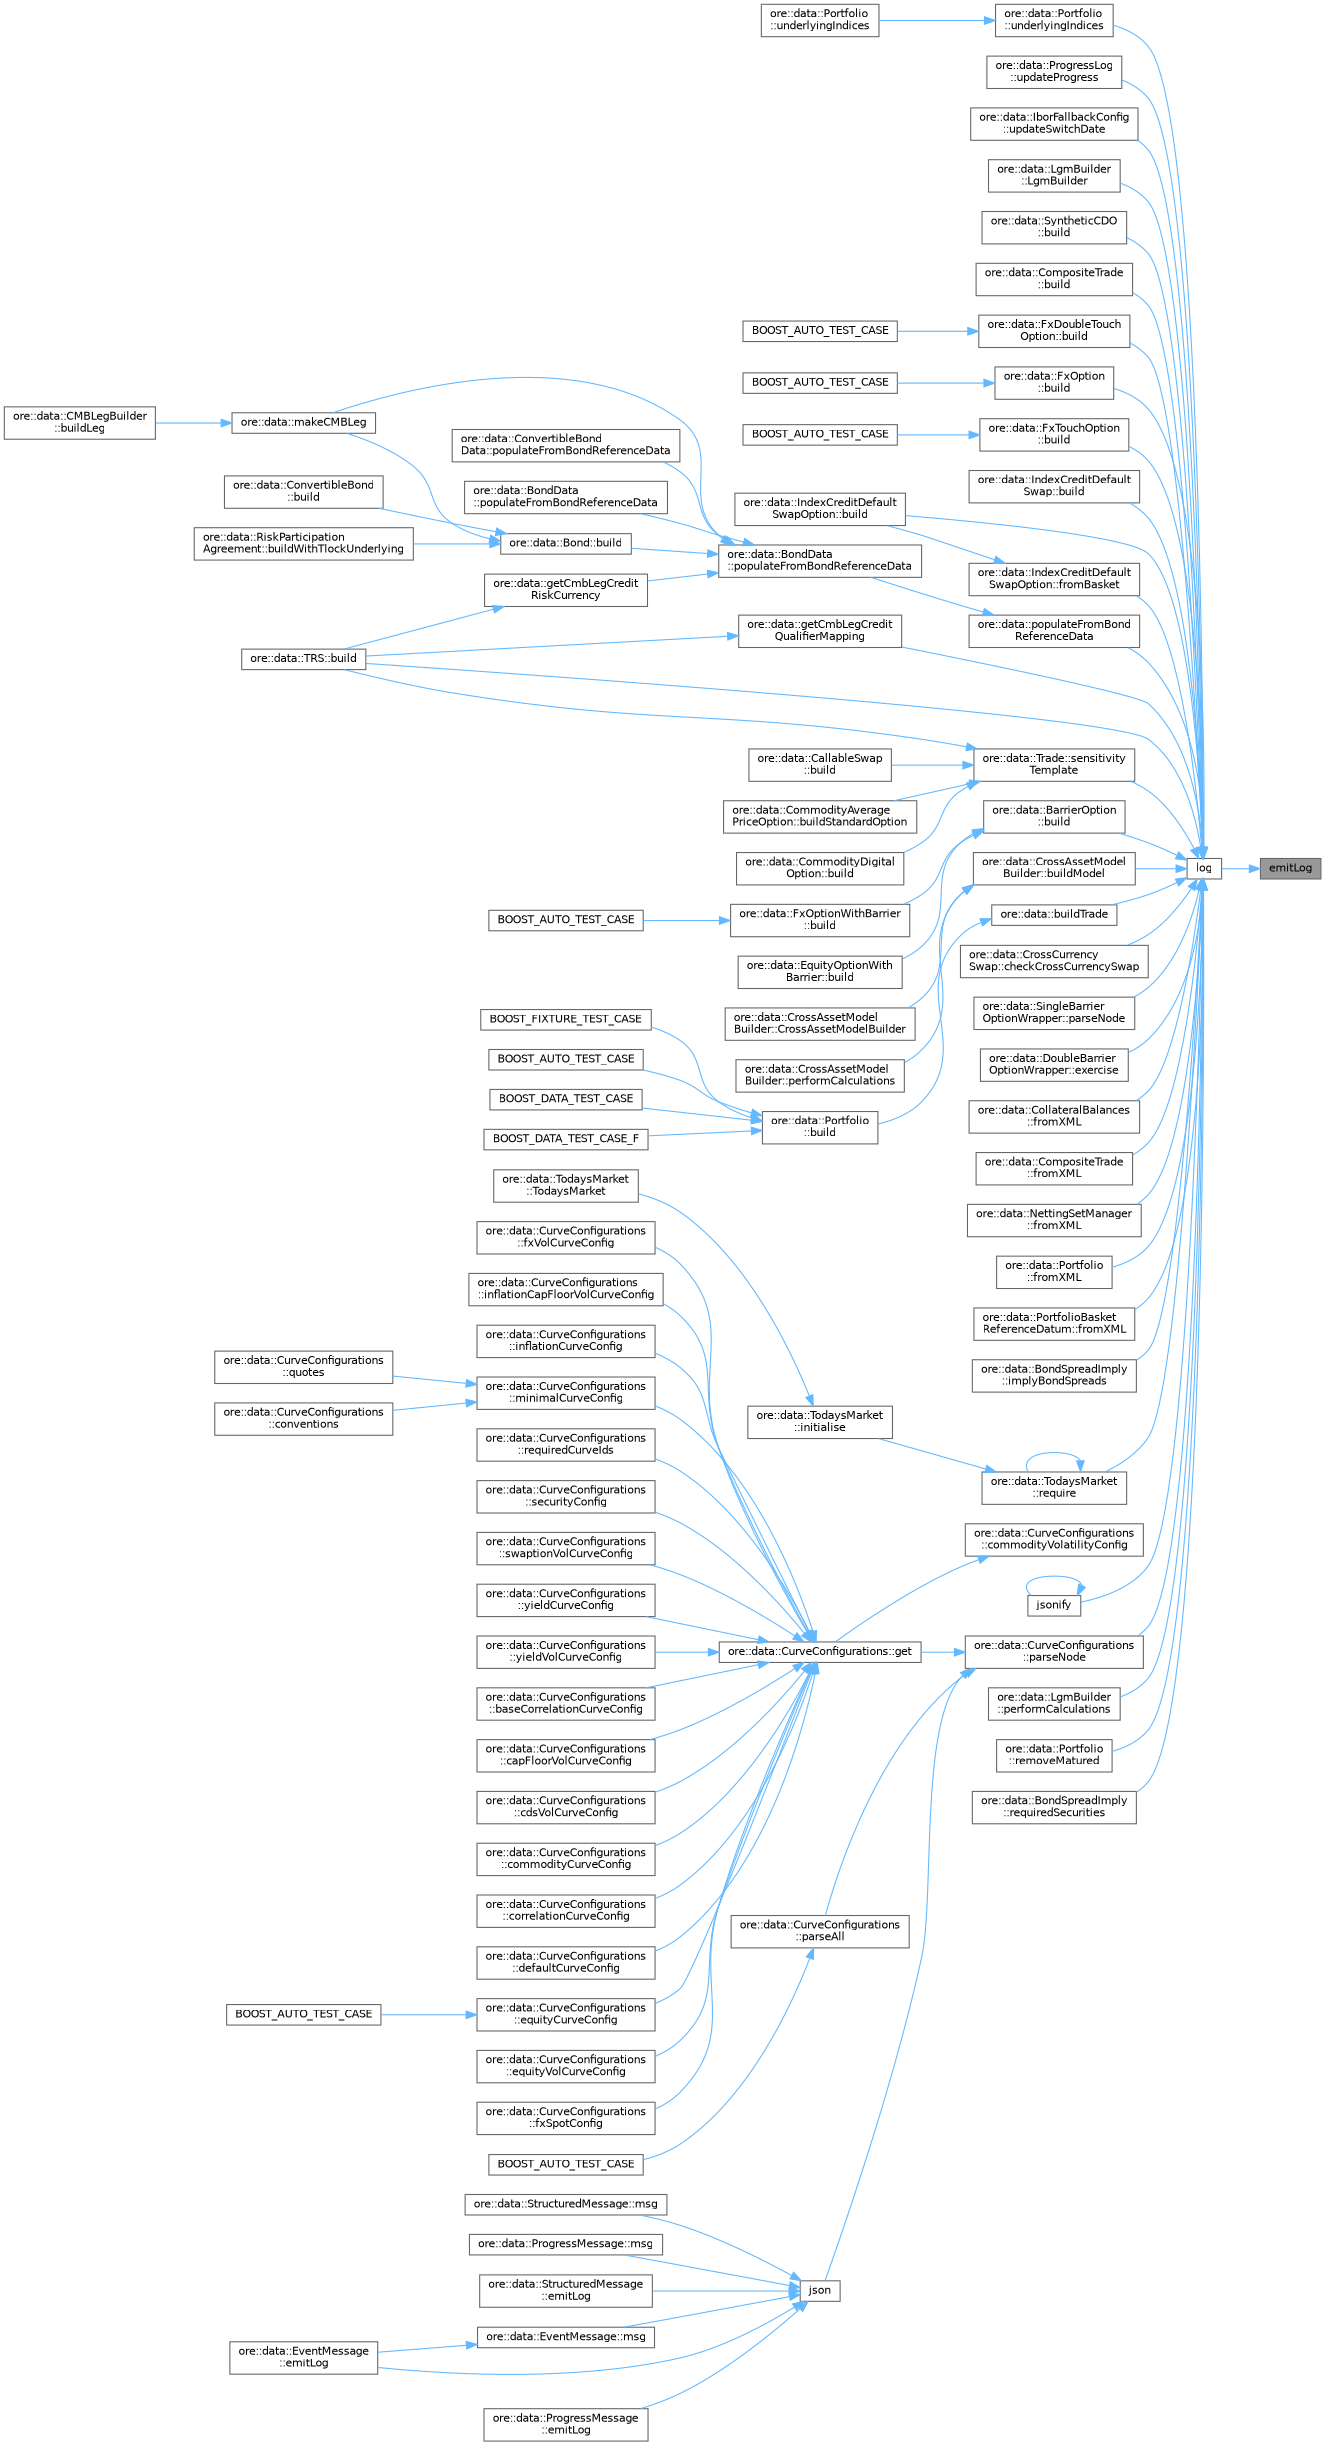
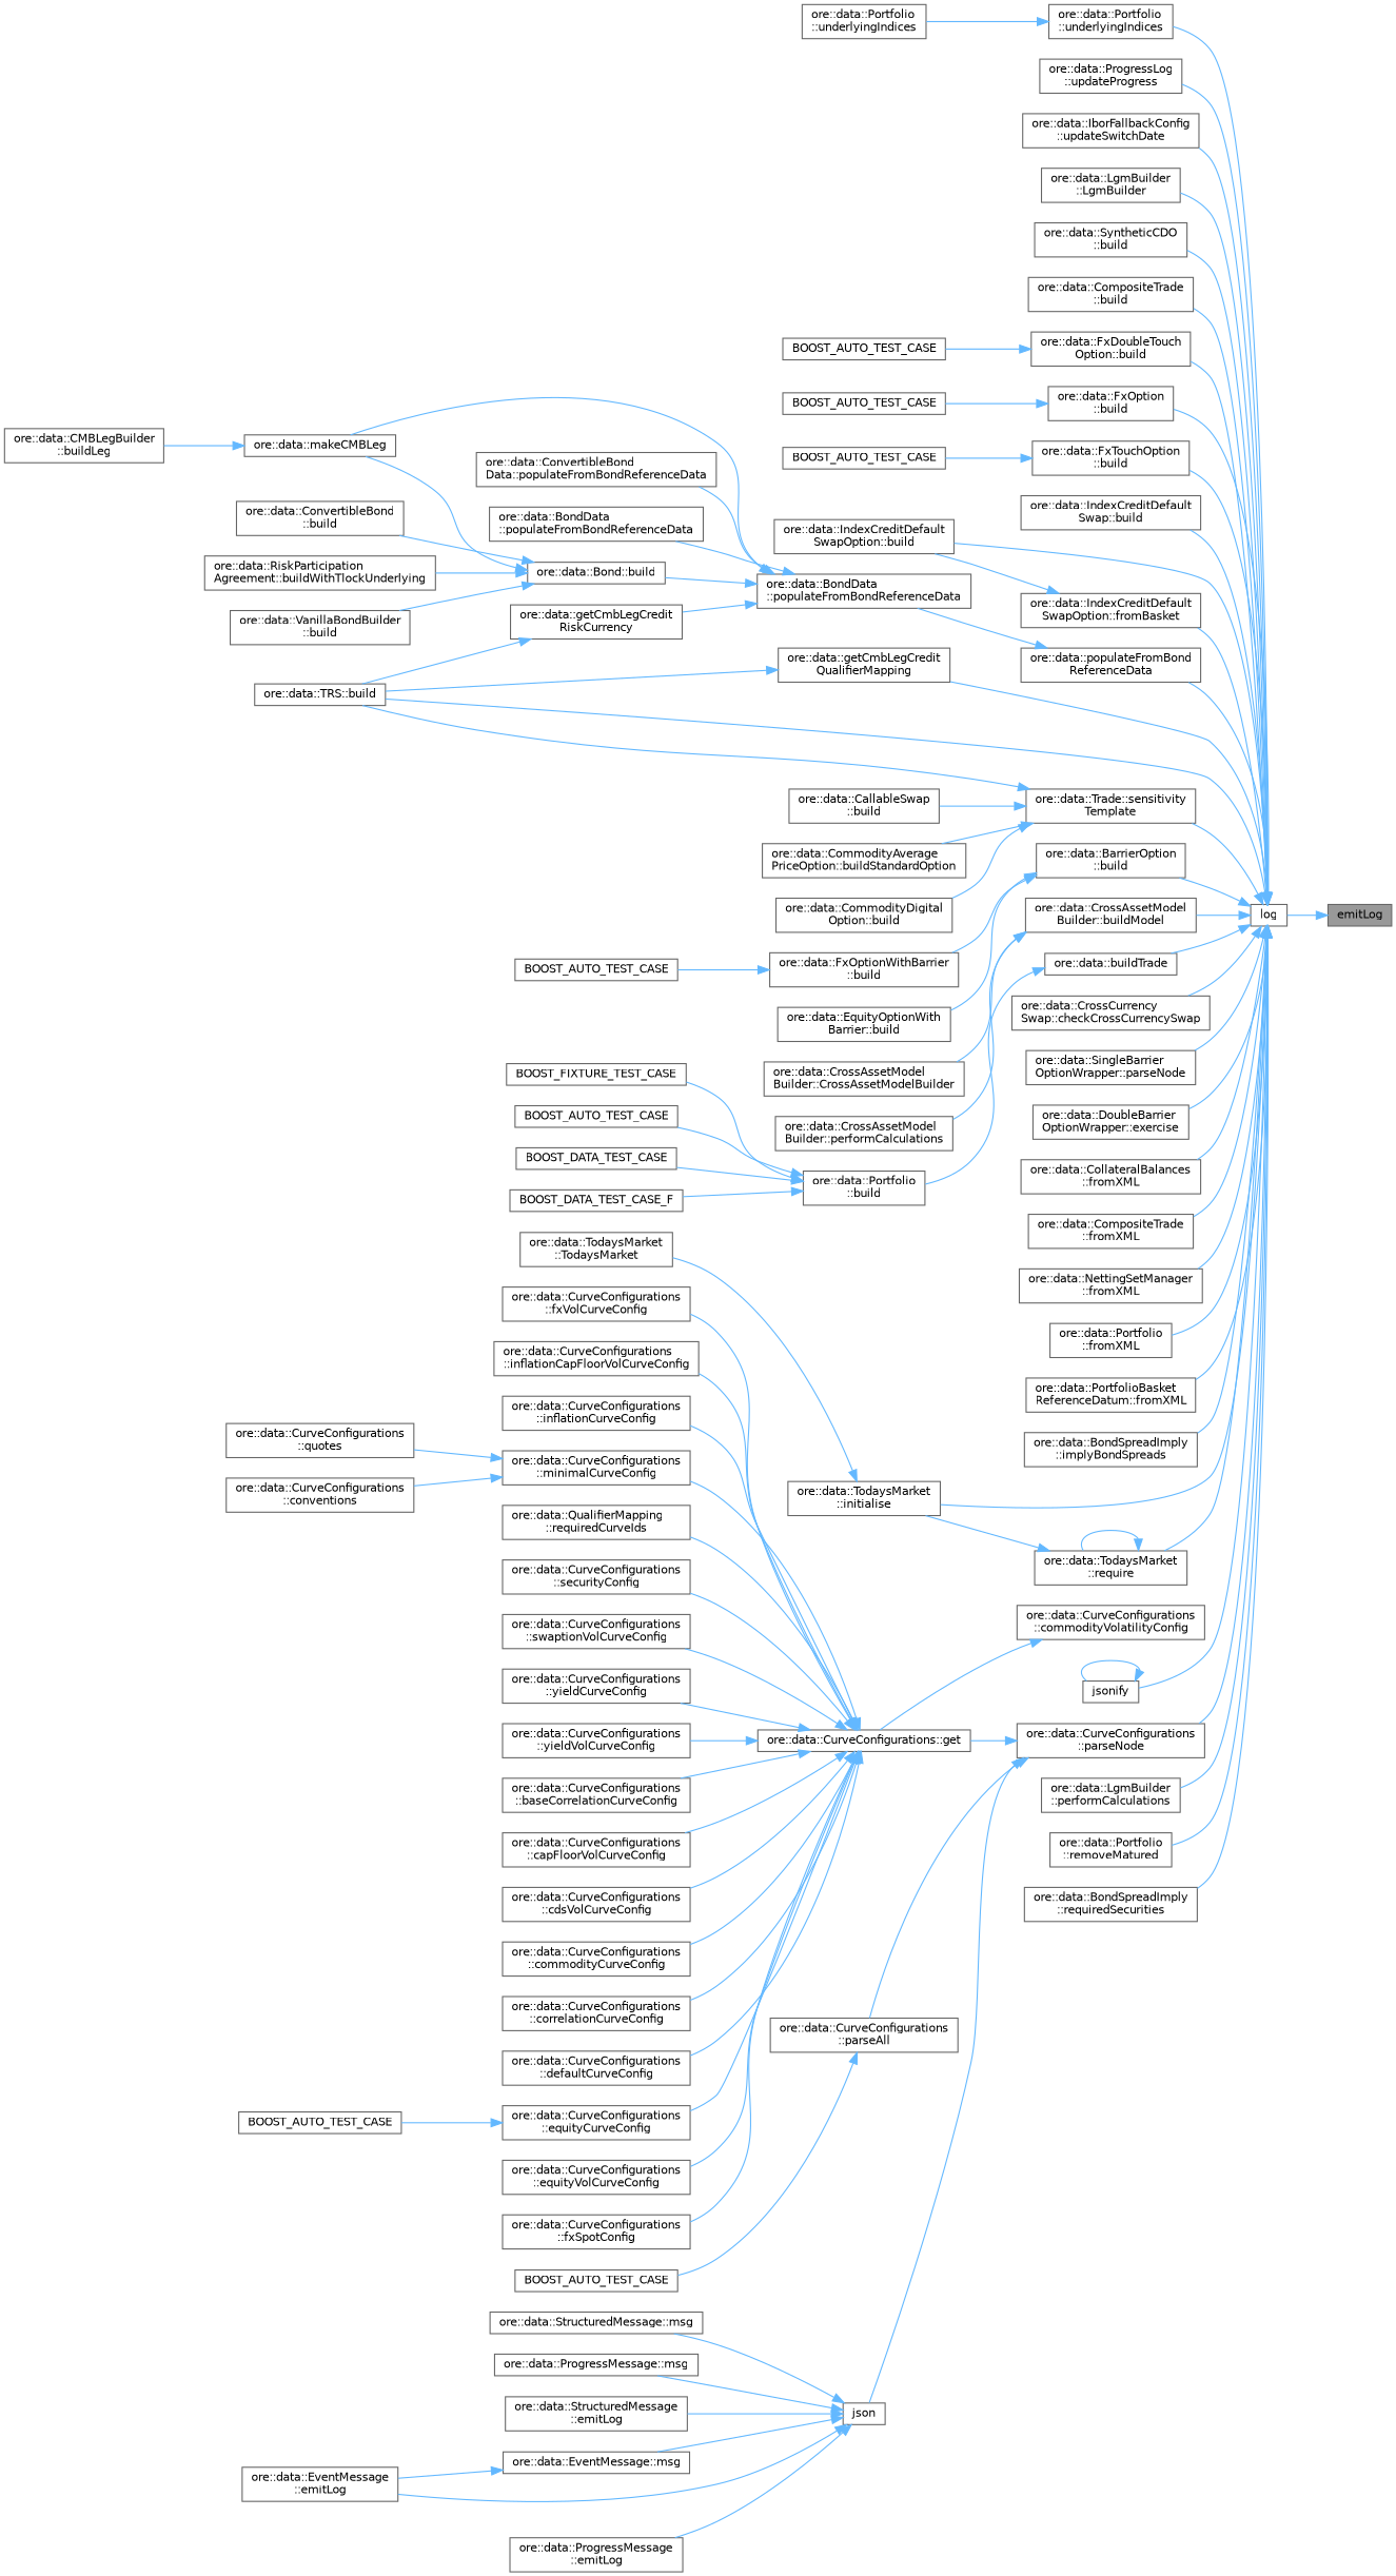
  digraph {
    rankdir=RL
    node [color=grey40 fillcolor=white fontname=Helvetica fontsize=10 shape=box style=filled]
    edge [color=steelblue1 dir=back fontname=Helvetica fontsize=10 labelfontname=Helvetica labelfontsize=10 style=solid]
    n1 [color=gray40 fillcolor=grey60 fontcolor=black height=0.2 label=emitLog width=0.4]
    n2 [height=0.2 label=log width=0.4]
    n3 [height=0.2 label="ore::data::LgmBuilder\l::LgmBuilder" width=0.4]
    n4 [height=0.2 label="ore::data::SyntheticCDO\l::build" width=0.4]
    n5 [height=0.2 label="ore::data::CompositeTrade\l::build" width=0.4]
    n6 [height=0.2 label="ore::data::FxDoubleTouch\lOption::build" width=0.4]
    n7 [height=0.2 label="ore::data::FxOption\l::build" width=0.4]
    n8 [height=0.2 label="ore::data::FxTouchOption\l::build" width=0.4]
    n9 [height=0.2 label="ore::data::IndexCreditDefault\lSwap::build" width=0.4]
    n10 [height=0.2 label="ore::data::IndexCreditDefault\lSwapOption::build" width=0.4]
    n11 [height=0.2 label="ore::data::TRS::build" width=0.4]
    n12 [height=0.2 label="ore::data::BarrierOption\l::build" width=0.4]
    n13 [height=0.2 label="ore::data::CrossAssetModel\lBuilder::buildModel" width=0.4]
    n14 [height=0.2 label="ore::data::buildTrade" width=0.4]
    n15 [height=0.2 label="ore::data::CrossCurrency\lSwap::checkCrossCurrencySwap" width=0.4]
    n16 [height=0.2 label="ore::data::SingleBarrier\lOptionWrapper::parseNode" width=0.4]
    n17 [height=0.2 label="ore::data::DoubleBarrier\lOptionWrapper::exercise" width=0.4]
    n18 [height=0.2 label="ore::data::IndexCreditDefault\lSwapOption::fromBasket" width=0.4]
    n19 [height=0.2 label="ore::data::CollateralBalances\l::fromXML" width=0.4]
    n20 [height=0.2 label="ore::data::CompositeTrade\l::fromXML" width=0.4]
    n21 [height=0.2 label="ore::data::NettingSetManager\l::fromXML" width=0.4]
    n22 [height=0.2 label="ore::data::Portfolio\l::fromXML" width=0.4]
    n23 [height=0.2 label="ore::data::PortfolioBasket\lReferenceDatum::fromXML" width=0.4]
    n24 [height=0.2 label="ore::data::getCmbLegCredit\lQualifierMapping" width=0.4]
    n25 [height=0.2 label="ore::data::BondSpreadImply\l::implyBondSpreads" width=0.4]
    n26 [height=0.2 label="ore::data::TodaysMarket\l::initialise" width=0.4]
    n27 [height=0.2 label=jsonify width=0.4]
    n28 [height=0.2 label="ore::data::CurveConfigurations\l::parseNode" width=0.4]
    n29 [height=0.2 label="ore::data::LgmBuilder\l::performCalculations" width=0.4]
    n30 [height=0.2 label="ore::data::populateFromBond\lReferenceData" width=0.4]
    n31 [height=0.2 label="ore::data::Portfolio\l::removeMatured" width=0.4]
    n32 [height=0.2 label="ore::data::TodaysMarket\l::require" width=0.4]
    n33 [height=0.2 label="ore::data::BondSpreadImply\l::requiredSecurities" width=0.4]
    n34 [height=0.2 label="ore::data::Trade::sensitivity\lTemplate" width=0.4]
    n35 [height=0.2 label="ore::data::Portfolio\l::underlyingIndices" width=0.4]
    n36 [height=0.2 label="ore::data::ProgressLog\l::updateProgress" width=0.4]
    n37 [height=0.2 label="ore::data::IborFallbackConfig\l::updateSwitchDate" width=0.4]
    n38 [height=0.2 label=BOOST_AUTO_TEST_CASE width=0.4]
    n39 [height=0.2 label=BOOST_AUTO_TEST_CASE width=0.4]
    n40 [height=0.2 label=BOOST_AUTO_TEST_CASE width=0.4]
    n41 [height=0.2 label="ore::data::FxOptionWithBarrier\l::build" width=0.4]
    n42 [height=0.2 label="ore::data::EquityOptionWith\lBarrier::build" width=0.4]
    n43 [height=0.2 label="ore::data::CrossAssetModel\lBuilder::CrossAssetModelBuilder" width=0.4]
    n44 [height=0.2 label="ore::data::CrossAssetModel\lBuilder::performCalculations" width=0.4]
    n45 [height=0.2 label="ore::data::Portfolio\l::build" width=0.4]
    n46 [height=0.2 label="ore::data::TodaysMarket\l::TodaysMarket" width=0.4]
    n47 [height=0.2 label=json width=0.4]
    n48 [height=0.2 label="ore::data::CurveConfigurations::get" width=0.4]
    n49 [height=0.2 label="ore::data::CurveConfigurations\l::parseAll" width=0.4]
    n50 [height=0.2 label="ore::data::BondData\l::populateFromBondReferenceData" width=0.4]
    n51 [height=0.2 label="ore::data::CommodityDigital\lOption::build" width=0.4]
    n52 [height=0.2 label="ore::data::CallableSwap\l::build" width=0.4]
    n53 [height=0.2 label="ore::data::CommodityAverage\lPriceOption::buildStandardOption" width=0.4]
    n54 [height=0.2 label="ore::data::Portfolio\l::underlyingIndices" width=0.4]
    n55 [height=0.2 label=BOOST_AUTO_TEST_CASE width=0.4]
    n56 [height=0.2 label=BOOST_AUTO_TEST_CASE width=0.4]
    n57 [height=0.2 label=BOOST_DATA_TEST_CASE width=0.4]
    n58 [height=0.2 label=BOOST_DATA_TEST_CASE_F width=0.4]
    n59 [height=0.2 label=BOOST_FIXTURE_TEST_CASE width=0.4]
    n60 [height=0.2 label="ore::data::StructuredMessage\l::emitLog" width=0.4]
    n61 [height=0.2 label="ore::data::EventMessage\l::emitLog" width=0.4]
    n62 [height=0.2 label="ore::data::ProgressMessage\l::emitLog" width=0.4]
    n63 [height=0.2 label="ore::data::StructuredMessage::msg" width=0.4]
    n64 [height=0.2 label="ore::data::EventMessage::msg" width=0.4]
    n65 [height=0.2 label="ore::data::ProgressMessage::msg" width=0.4]
    n66 [height=0.2 label="ore::data::CurveConfigurations\l::baseCorrelationCurveConfig" width=0.4]
    n67 [height=0.2 label="ore::data::CurveConfigurations\l::capFloorVolCurveConfig" width=0.4]
    n68 [height=0.2 label="ore::data::CurveConfigurations\l::cdsVolCurveConfig" width=0.4]
    n69 [height=0.2 label="ore::data::CurveConfigurations\l::commodityCurveConfig" width=0.4]
    n70 [height=0.2 label="ore::data::CurveConfigurations\l::correlationCurveConfig" width=0.4]
    n71 [height=0.2 label="ore::data::CurveConfigurations\l::defaultCurveConfig" width=0.4]
    n72 [height=0.2 label="ore::data::CurveConfigurations\l::equityCurveConfig" width=0.4]
    n73 [height=0.2 label="ore::data::CurveConfigurations\l::equityVolCurveConfig" width=0.4]
    n74 [height=0.2 label="ore::data::CurveConfigurations\l::fxSpotConfig" width=0.4]
    n75 [height=0.2 label="ore::data::CurveConfigurations\l::fxVolCurveConfig" width=0.4]
    n76 [height=0.2 label="ore::data::CurveConfigurations\l::inflationCapFloorVolCurveConfig" width=0.4]
    n77 [height=0.2 label="ore::data::CurveConfigurations\l::inflationCurveConfig" width=0.4]
    n78 [height=0.2 label="ore::data::CurveConfigurations\l::minimalCurveConfig" width=0.4]
-   n79 [height=0.2 label="ore::data::CurveConfigurations\l::requiredCurveIds" width=0.4]
+   n79 [height=0.2 label="ore::data::QualifierMapping\l::requiredCurveIds" width=0.4]
    n80 [height=0.2 label="ore::data::CurveConfigurations\l::securityConfig" width=0.4]
    n81 [height=0.2 label="ore::data::CurveConfigurations\l::swaptionVolCurveConfig" width=0.4]
    n82 [height=0.2 label="ore::data::CurveConfigurations\l::yieldCurveConfig" width=0.4]
    n83 [height=0.2 label="ore::data::CurveConfigurations\l::yieldVolCurveConfig" width=0.4]
    n84 [height=0.2 label=BOOST_AUTO_TEST_CASE width=0.4]
    n85 [height=0.2 label="ore::data::CurveConfigurations\l::commodityVolatilityConfig" width=0.4]
    n86 [height=0.2 label=BOOST_AUTO_TEST_CASE width=0.4]
    n87 [height=0.2 label="ore::data::CurveConfigurations\l::conventions" width=0.4]
    n88 [height=0.2 label="ore::data::CurveConfigurations\l::quotes" width=0.4]
    n89 [height=0.2 label="ore::data::Bond::build" width=0.4]
    n90 [height=0.2 label="ore::data::makeCMBLeg" width=0.4]
    n91 [height=0.2 label="ore::data::getCmbLegCredit\lRiskCurrency" width=0.4]
    n92 [height=0.2 label="ore::data::ConvertibleBond\lData::populateFromBondReferenceData" width=0.4]
    n93 [height=0.2 label="ore::data::BondData\l::populateFromBondReferenceData" width=0.4]
+   n94 [height=0.2 label="ore::data::VanillaBondBuilder\l::build" width=0.4]
    n95 [height=0.2 label="ore::data::ConvertibleBond\l::build" width=0.4]
    n96 [height=0.2 label="ore::data::RiskParticipation\lAgreement::buildWithTlockUnderlying" width=0.4]
    n97 [height=0.2 label="ore::data::CMBLegBuilder\l::buildLeg" width=0.4]
    n1 -> n2
    n2 -> n3
    n2 -> n4
    n2 -> n5
    n2 -> n6
    n2 -> n7
    n2 -> n8
    n2 -> n9
    n2 -> n10
    n2 -> n11
    n2 -> n12
    n2 -> n13
    n2 -> n14
    n2 -> n15
    n2 -> n16
    n2 -> n17
    n2 -> n18
    n2 -> n19
    n2 -> n20
    n2 -> n21
    n2 -> n22
    n2 -> n23
    n2 -> n24
    n2 -> n25
+   n2 -> n26
    n2 -> n27
    n2 -> n28
    n2 -> n29
    n2 -> n30
    n2 -> n31
    n2 -> n32
    n2 -> n33
    n2 -> n34
    n2 -> n35
    n2 -> n36
    n2 -> n37
    n6 -> n38
    n7 -> n39
    n8 -> n40
    n12 -> n41
    n12 -> n42
    n13 -> n43
    n13 -> n44
    n14 -> n45
    n18 -> n10
    n24 -> n11
    n26 -> n46
    n27 -> n27
    n28 -> n47
    n28 -> n48
    n28 -> n49
    n30 -> n50
    n32 -> n26
    n32 -> n32
    n34 -> n11
    n34 -> n51
    n34 -> n52
    n34 -> n53
    n35 -> n54
    n41 -> n55
    n45 -> n56
    n45 -> n57
    n45 -> n58
    n45 -> n59
    n47 -> n60
    n47 -> n61
    n47 -> n62
    n47 -> n63
    n47 -> n64
    n47 -> n65
    n48 -> n66
    n48 -> n67
    n48 -> n68
    n48 -> n69
    n48 -> n70
    n48 -> n71
    n48 -> n72
    n48 -> n73
    n48 -> n74
    n48 -> n75
    n48 -> n76
    n48 -> n77
    n48 -> n78
    n48 -> n79
    n48 -> n80
    n48 -> n81
    n48 -> n82
    n48 -> n83
    n49 -> n84
    n50 -> n89
    n50 -> n90
    n50 -> n91
    n50 -> n92
    n50 -> n93
    n64 -> n61
    n72 -> n86
    n78 -> n87
    n78 -> n88
    n85 -> n48
    n89 -> n90
+   n89 -> n94
    n89 -> n95
    n89 -> n96
    n90 -> n97
    n91 -> n11
  }
